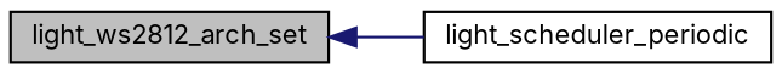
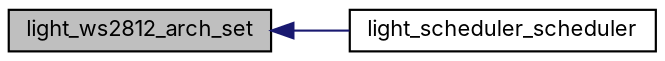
  digraph {
    rankdir=LR
    fontname=Inter
    node [color=black fontname=Inter fontsize=10 shape=record style=filled]
    n1 [fillcolor=grey75 fontcolor=black height=0.2 label=light_ws2812_arch_set width=0.4]
-   n2 [fillcolor=white height=0.2 label=light_scheduler_periodic width=0.4]
+   n2 [fillcolor=white height=0.2 label=light_scheduler_scheduler width=0.4]
    n1 -> n2 [color=midnightblue dir=back fontname=Inter fontsize=10 labelfontname=FreeSans labelfontsize=10 style=solid]
  }
